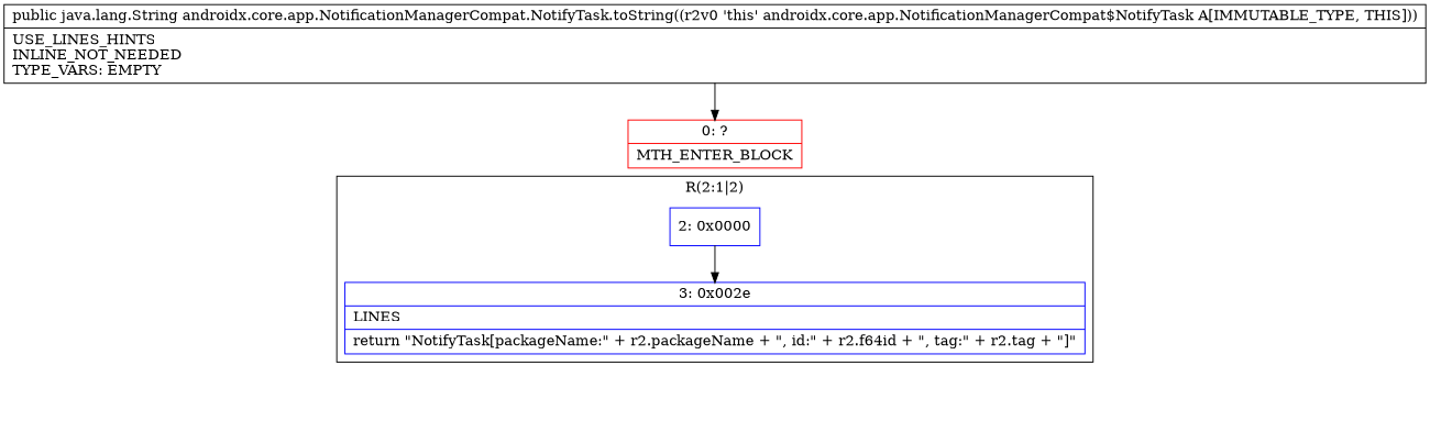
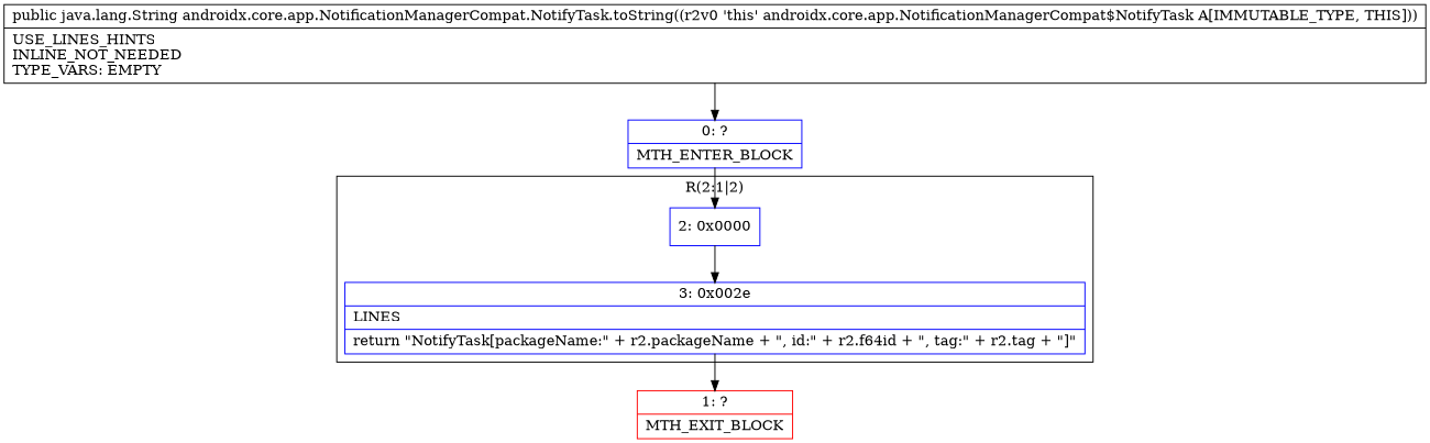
  digraph {
    node [color=blue shape=record]
    n1 [label="{2\:\ 0x0000}"]
    n2 [label="{3\:\ 0x002e|LINES\l|return \"NotifyTask[packageName:\" + r2.packageName + \", id:\" + r2.f64id + \", tag:\" + r2.tag + \"]\"\l}"]
-   n4 [color=red label="{0\:\ ?|MTH_ENTER_BLOCK\l}"]
+   n3 [color=red label="{1\:\ ?|MTH_EXIT_BLOCK\l}"]
+   n4 [label="{0\:\ ?|MTH_ENTER_BLOCK\l}"]
    n5 [label="{public java.lang.String androidx.core.app.NotificationManagerCompat.NotifyTask.toString((r2v0 'this' androidx.core.app.NotificationManagerCompat$NotifyTask A[IMMUTABLE_TYPE, THIS]))  | USE_LINES_HINTS\lINLINE_NOT_NEEDED\lTYPE_VARS: EMPTY\l}" color=""]
    subgraph cluster_1 {
      label="R(2:1|2)"
      n1
      n2
    }
    n1 -> n2
+   n2 -> n3
+   n4 -> n1
    n5 -> n4
  }
